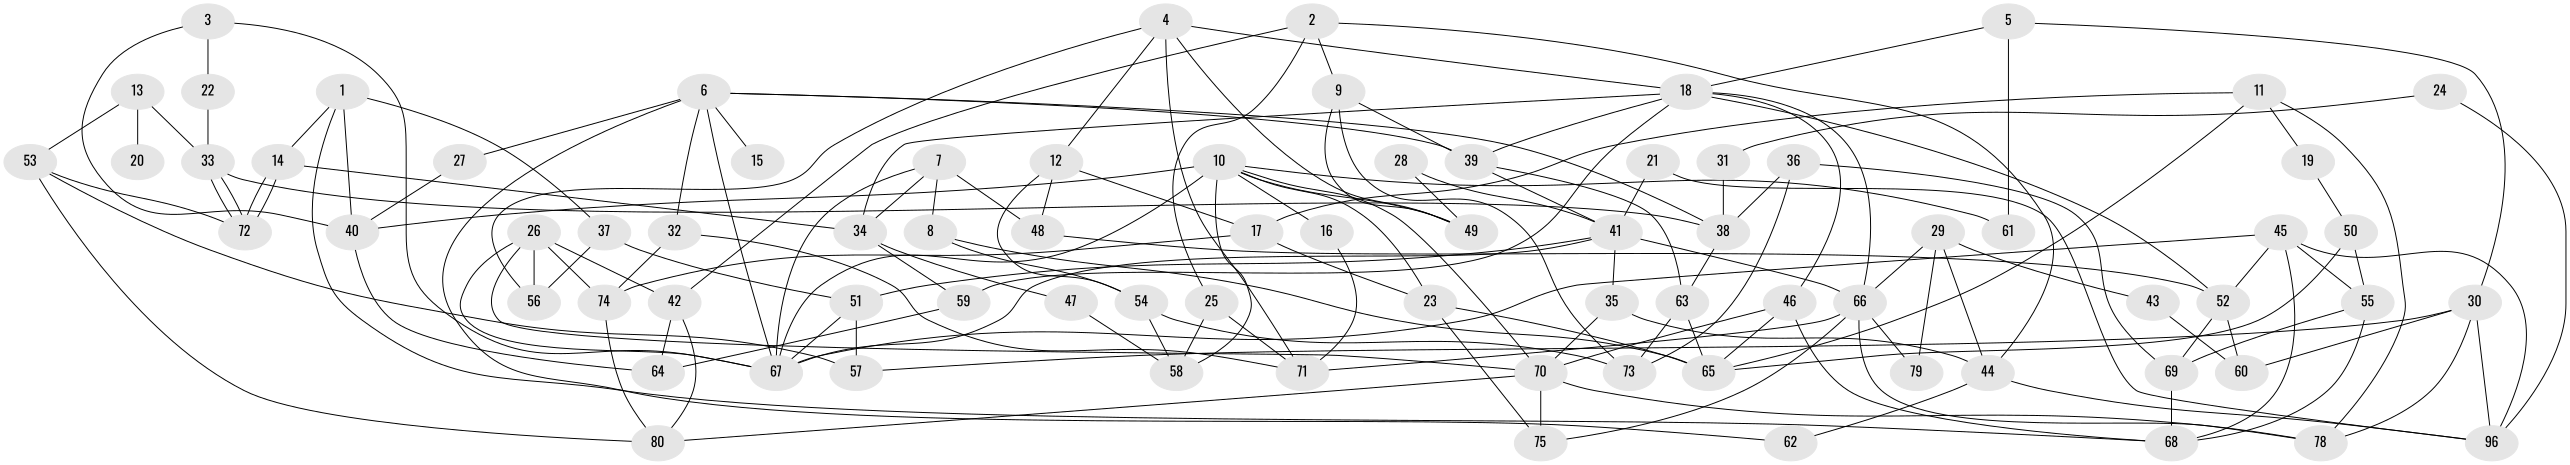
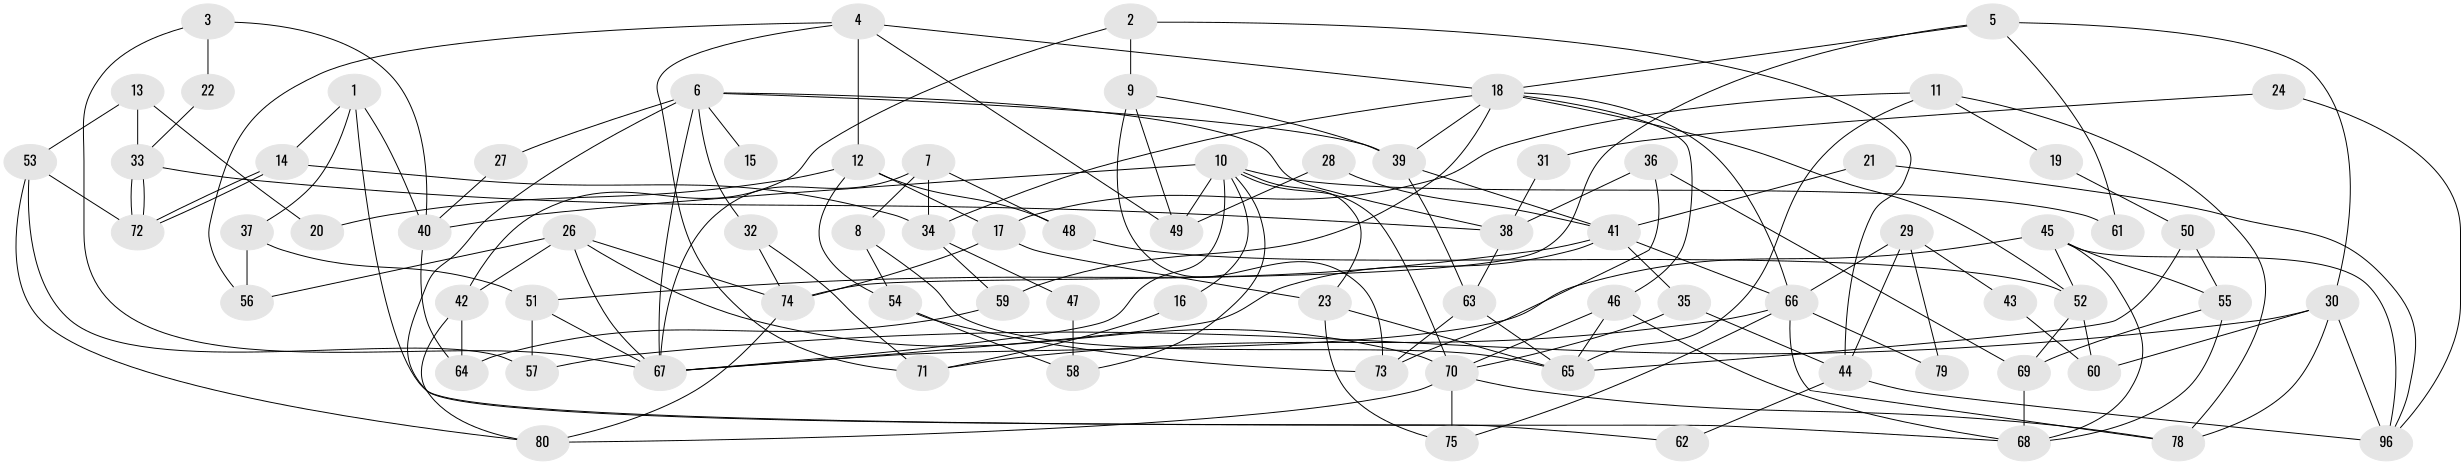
  graph {
    fontname=Oswald
    node [color=gray90 fontname=Oswald style=filled]
    edge [fontname=Oswald]
    1
    14
    37
    40
    68
    34
    72
    56
    51
    64
    2
    9
-   25
    42
    44
    49
    39
    73
    71
    58
    80
    62
    n23 [label=96]
    3
    22
    67
    33
    4
    12
    18
    48
    54
    17
    20
    46
    52
    59
    66
    5
    30
    61
    74
    78
    57
    60
    6
    15
    27
    32
    38
    63
    41
    7
    8
    65
    47
    10
    16
    23
    70
    75
    11
    19
    50
    13
    53
    35
    69
    79
    55
    21
    24
    31
    26
    28
    29
    43
    36
    45
    1 -- 14
    1 -- 37
    1 -- 40
    1 -- 68
    14 -- 34
    14 -- 72
    14 -- 72
    37 -- 56
    37 -- 51
    40 -- 64
    34 -- 59
    34 -- 47
    51 -- 67
    51 -- 57
    2 -- 9
-   2 -- 25
    2 -- 42
    2 -- 44
    9 -- 49
    9 -- 39
    9 -- 73
-   25 -- 71
-   25 -- 58
    42 -- 64
    42 -- 80
    44 -- 62
    44 -- n23
    39 -- 63
    39 -- 41
    3 -- 40
    3 -- 22
    3 -- 67
    22 -- 33
    33 -- 72
    33 -- 72
    33 -- 38
    4 -- 56
    4 -- 49
    4 -- 71
    4 -- 12
    4 -- 18
    12 -- 48
    12 -- 54
    12 -- 17
+   12 -- 20
    18 -- 34
    18 -- 39
    18 -- 46
    18 -- 52
    18 -- 59
    18 -- 66
    48 -- 52
    54 -- 73
    54 -- 58
    17 -- 74
    17 -- 23
    46 -- 68
    46 -- 65
    46 -- 70
    52 -- 60
    52 -- 69
    59 -- 64
    66 -- 71
    66 -- 78
    66 -- 75
    66 -- 79
    5 -- 18
    5 -- 30
    5 -- 61
+   5 -- 74
    30 -- n23
    30 -- 78
    30 -- 57
    30 -- 60
    74 -- 80
    6 -- 39
    6 -- 62
    6 -- 67
    6 -- 15
    6 -- 27
    6 -- 32
    6 -- 38
    27 -- 40
    32 -- 71
    32 -- 74
    38 -- 63
    63 -- 73
    63 -- 65
    41 -- 51
    41 -- 67
    41 -- 66
    41 -- 35
    7 -- 34
    7 -- 67
    7 -- 48
    7 -- 8
    8 -- 54
    8 -- 65
    47 -- 58
    10 -- 40
    10 -- 49
    10 -- 58
    10 -- 67
    10 -- 61
    10 -- 16
    10 -- 23
    10 -- 70
    16 -- 71
    23 -- 65
    23 -- 75
    70 -- 80
    70 -- 78
    70 -- 75
    11 -- 17
    11 -- 78
    11 -- 65
    11 -- 19
    19 -- 50
    50 -- 65
    50 -- 55
    13 -- 33
    13 -- 20
    13 -- 53
    53 -- 72
    53 -- 80
    53 -- 57
    35 -- 44
    35 -- 70
    69 -- 68
    55 -- 68
    55 -- 69
    21 -- n23
    21 -- 41
    24 -- n23
    24 -- 31
    31 -- 38
    26 -- 56
    26 -- 42
    26 -- 67
    26 -- 74
    26 -- 70
    28 -- 49
    28 -- 41
    29 -- 44
    29 -- 66
    29 -- 79
    29 -- 43
    43 -- 60
    36 -- 73
    36 -- 38
    36 -- 69
    45 -- 68
    45 -- n23
    45 -- 67
    45 -- 52
    45 -- 55
  }
